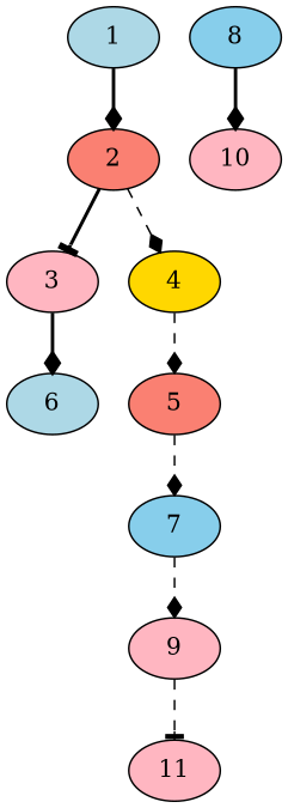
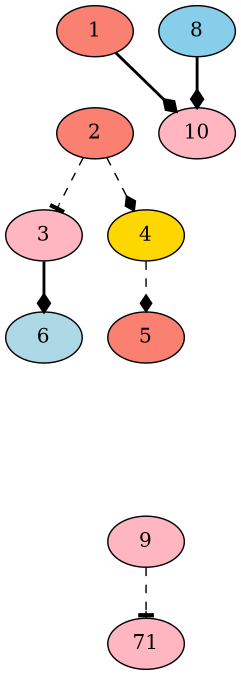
  digraph {
    node [alpha=0.04 fillcolor=lightpink style=filled]
    edge [arrowhead=diamond style=dashed]
-   1 [alpha=0.10 expect_size=293745010725688967168 fillcolor=lightblue]
+   1 [alpha=0.10 expect_size=293745010725688967168 fillcolor=salmon]
    2 [expect_size=45984883945496544 fillcolor=salmon]
    3 [alpha=0.01 expect_size=112837343111741]
    4 [alpha=0.15 expect_size=66353054327926160 fillcolor=gold]
    6 [alpha=0.03 expect_size=378026892894680704 fillcolor=lightblue]
    5 [expect_size=855457429805072384 fillcolor=salmon]
-   7 [alpha=0.01 expect_size=23996884836746884 fillcolor=skyblue]
    9 [alpha=0.16 expect_size=13559703797810331648]
    8 [alpha=0.00 expect_size=10768380823851158 fillcolor=skyblue]
    10 [alpha=0.12 expect_size=59336527112870821888]
-   11 [alpha=0.17 expect_size=292353067136370944]
-   1 -> 2 [style=bold]
-   2 -> 3 [arrowhead=tee style=bold]
+   11 [alpha=0.17 expect_size=292353067136370944 label=71]
+   1 -> 10 [style=bold]
+   2 -> 3 [arrowhead=tee]
    2 -> 4
    3 -> 6 [style=bold]
    4 -> 5
-   5 -> 7
-   7 -> 9
    9 -> 11 [arrowhead=tee]
    8 -> 10 [style=bold]
  }
